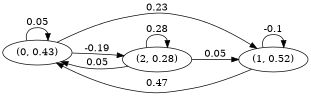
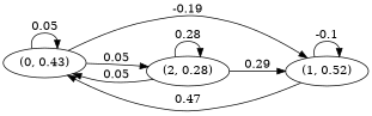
  digraph {
    rankdir=LR
    n1 [label="(0, 0.43)"]
    n2 [label="(1, 0.52)"]
    n3 [label="(2, 0.28)"]
    n1 -> n1 [label=0.05]
-   n1 -> n2 [label=0.23]
-   n1 -> n3 [label=-0.19]
+   n1 -> n2 [label=-0.19]
+   n1 -> n3 [label=0.05]
    n2 -> n1 [label=0.47]
    n2 -> n2 [label=-0.1]
    n3 -> n1 [label=0.05]
-   n3 -> n2 [label=0.05]
+   n3 -> n2 [label=0.29]
    n3 -> n3 [label=0.28]
  }
